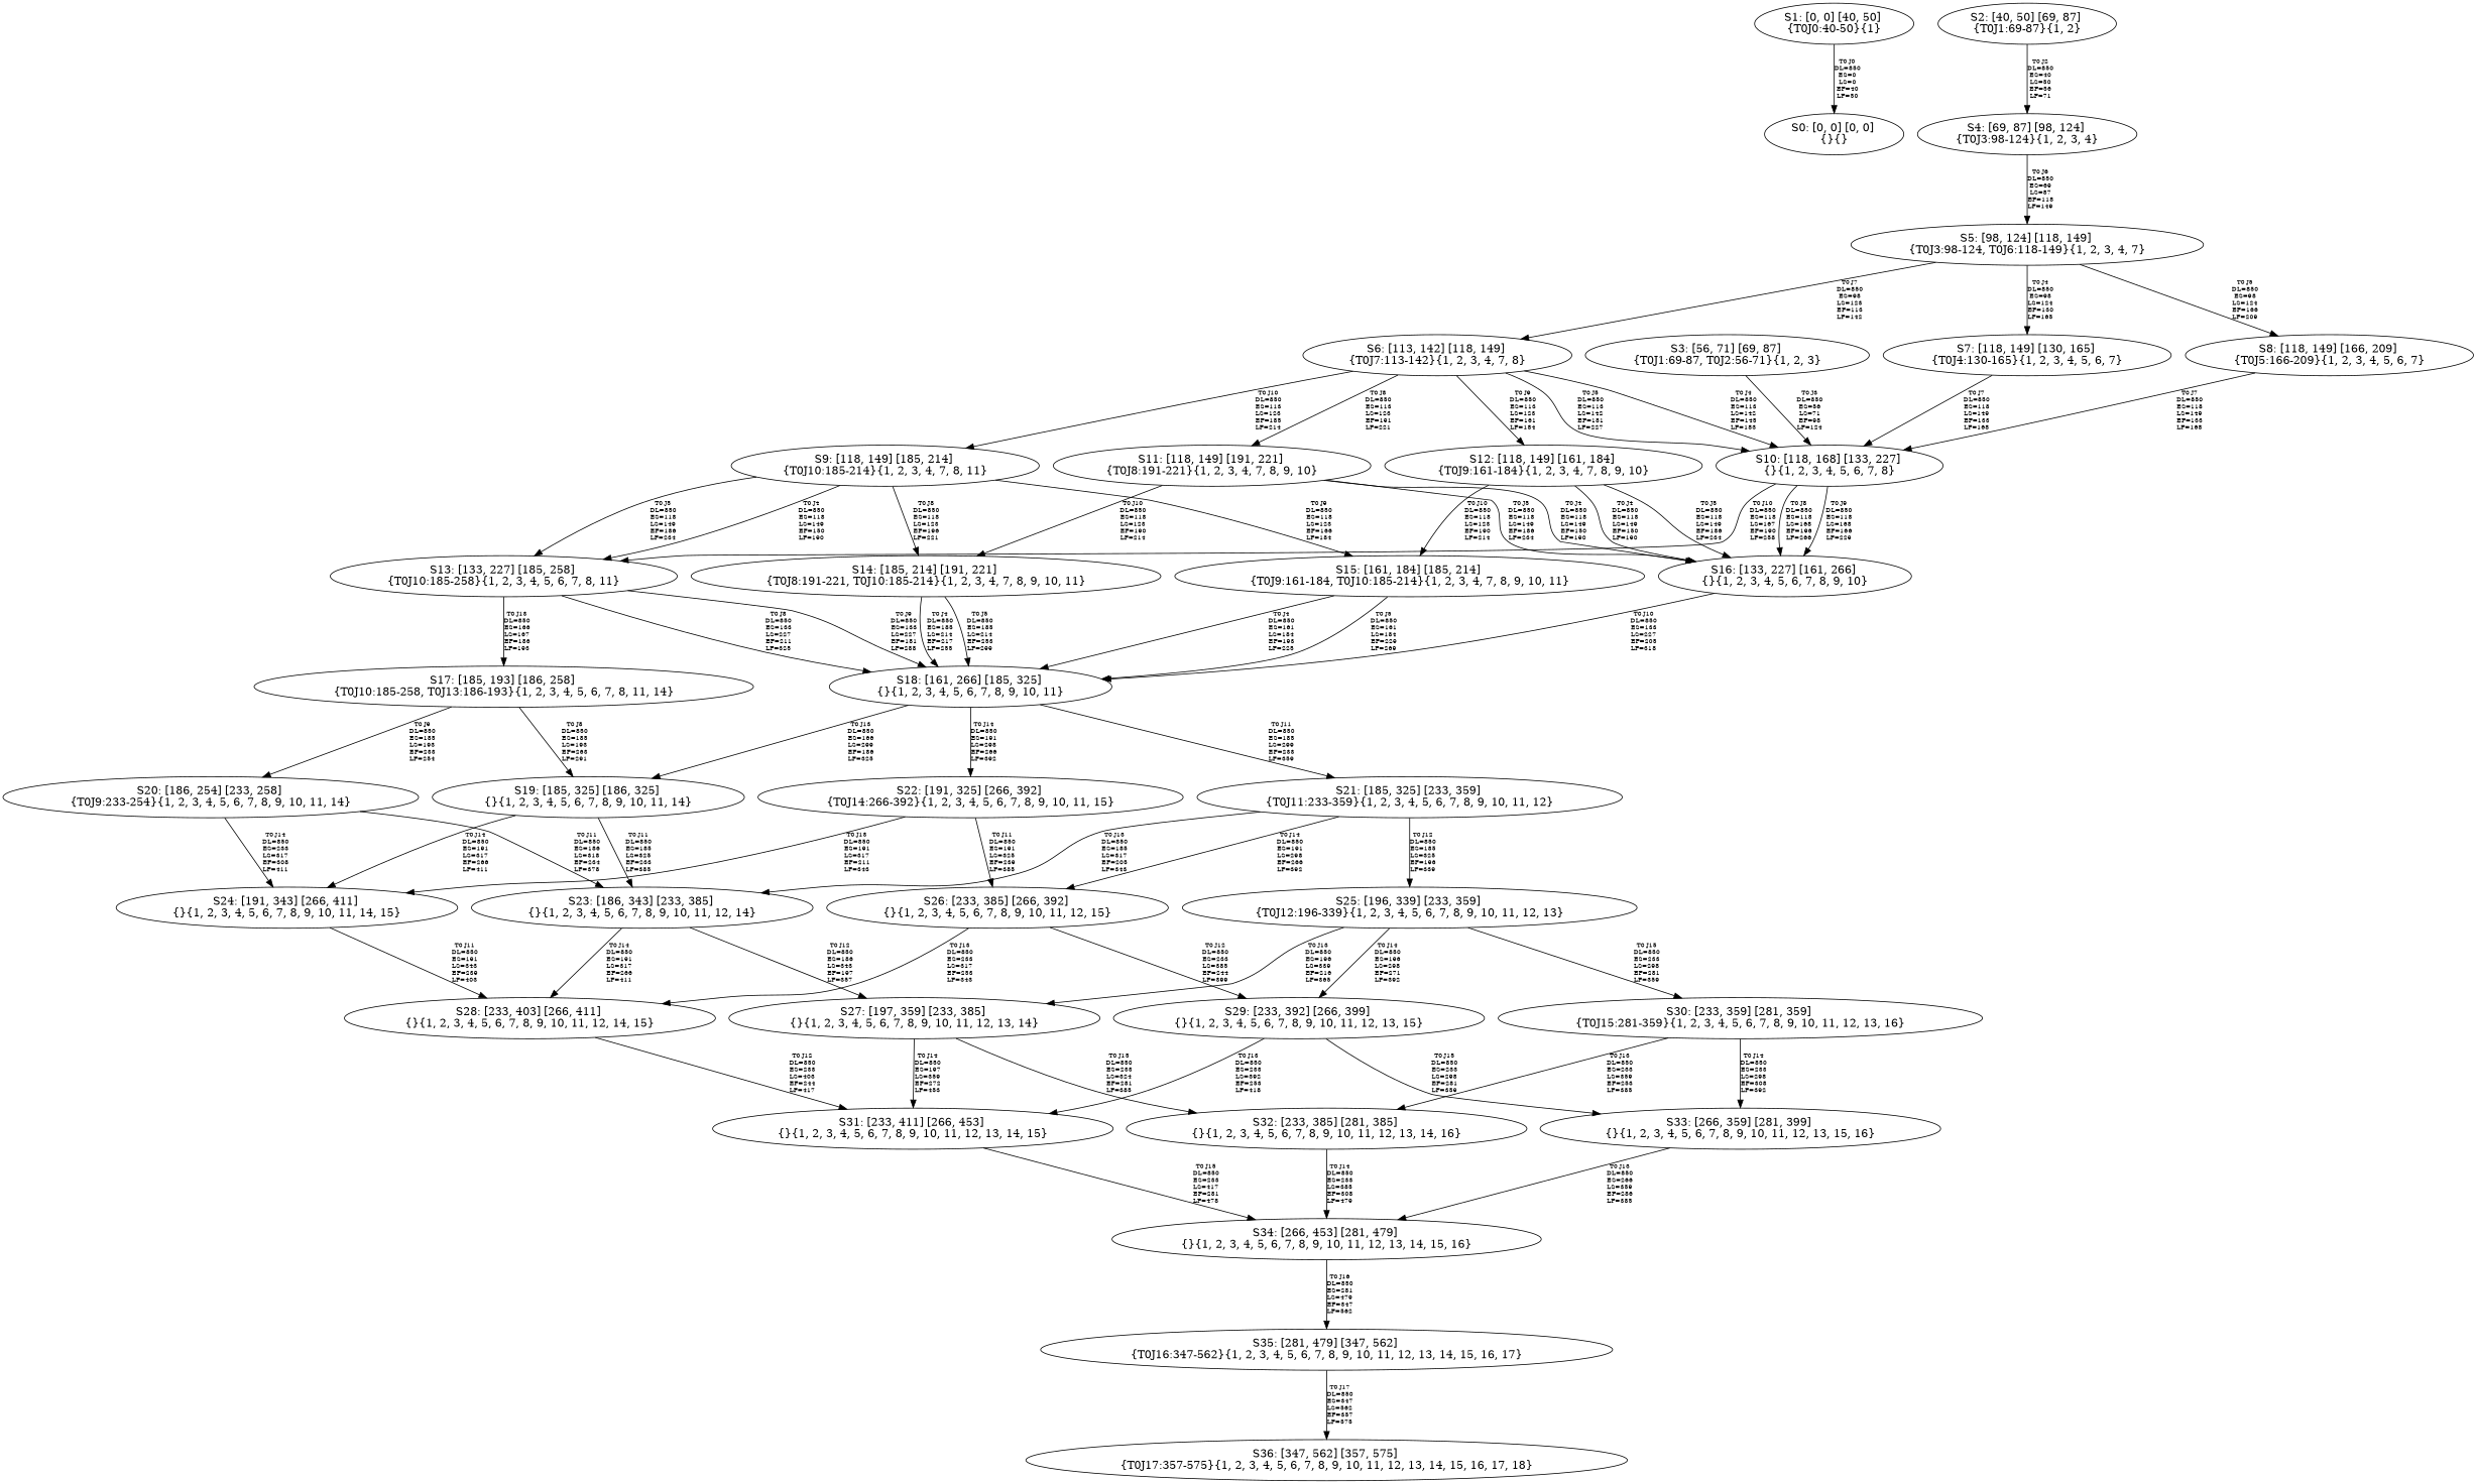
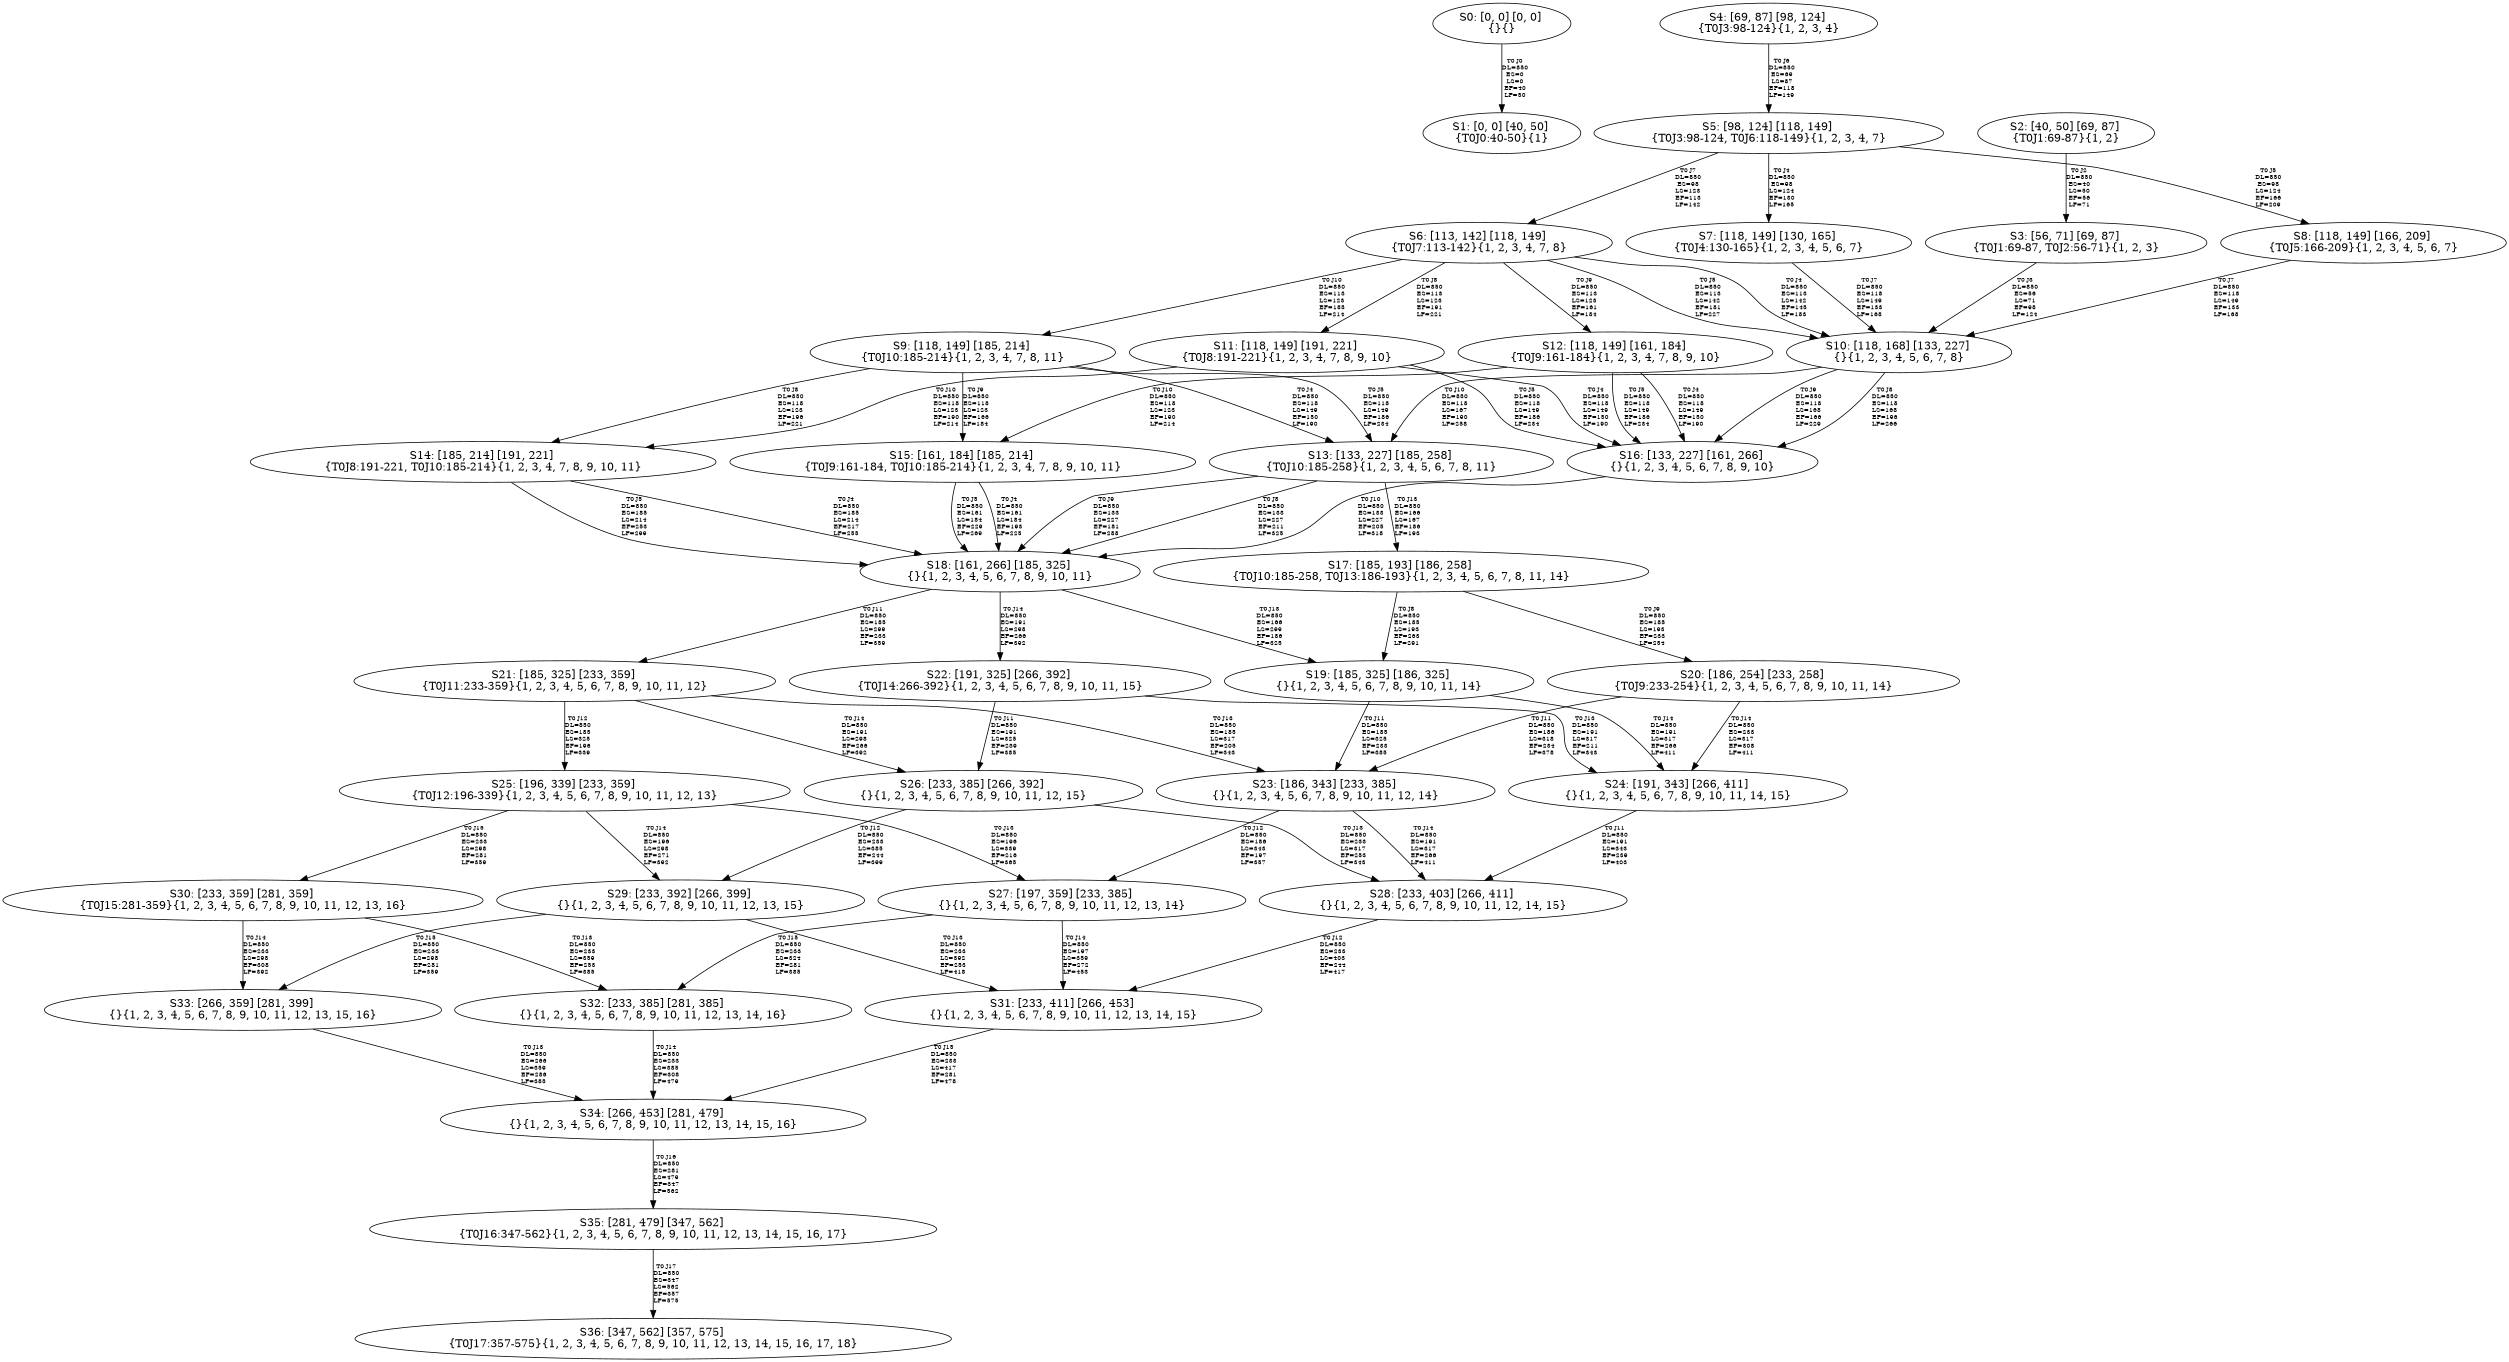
  digraph {
    edge [fontsize=8]
    n1 [label="S0: [0, 0] [0, 0] \n{}{}"]
    n2 [label="S1: [0, 0] [40, 50] \n{T0J0:40-50}{1}"]
    n3 [label="S2: [40, 50] [69, 87] \n{T0J1:69-87}{1, 2}"]
    n4 [label="S3: [56, 71] [69, 87] \n{T0J1:69-87, T0J2:56-71}{1, 2, 3}"]
    n5 [label="S10: [118, 168] [133, 227] \n{}{1, 2, 3, 4, 5, 6, 7, 8}"]
    n6 [label="S4: [69, 87] [98, 124] \n{T0J3:98-124}{1, 2, 3, 4}"]
    n7 [label="S5: [98, 124] [118, 149] \n{T0J3:98-124, T0J6:118-149}{1, 2, 3, 4, 7}"]
    n8 [label="S6: [113, 142] [118, 149] \n{T0J7:113-142}{1, 2, 3, 4, 7, 8}"]
    n9 [label="S7: [118, 149] [130, 165] \n{T0J4:130-165}{1, 2, 3, 4, 5, 6, 7}"]
    n10 [label="S8: [118, 149] [166, 209] \n{T0J5:166-209}{1, 2, 3, 4, 5, 6, 7}"]
    n11 [label="S9: [118, 149] [185, 214] \n{T0J10:185-214}{1, 2, 3, 4, 7, 8, 11}"]
    n12 [label="S11: [118, 149] [191, 221] \n{T0J8:191-221}{1, 2, 3, 4, 7, 8, 9, 10}"]
    n13 [label="S12: [118, 149] [161, 184] \n{T0J9:161-184}{1, 2, 3, 4, 7, 8, 9, 10}"]
    n14 [label="S13: [133, 227] [185, 258] \n{T0J10:185-258}{1, 2, 3, 4, 5, 6, 7, 8, 11}"]
    n15 [label="S14: [185, 214] [191, 221] \n{T0J8:191-221, T0J10:185-214}{1, 2, 3, 4, 7, 8, 9, 10, 11}"]
    n16 [label="S15: [161, 184] [185, 214] \n{T0J9:161-184, T0J10:185-214}{1, 2, 3, 4, 7, 8, 9, 10, 11}"]
    n17 [label="S16: [133, 227] [161, 266] \n{}{1, 2, 3, 4, 5, 6, 7, 8, 9, 10}"]
    n18 [label="S17: [185, 193] [186, 258] \n{T0J10:185-258, T0J13:186-193}{1, 2, 3, 4, 5, 6, 7, 8, 11, 14}"]
    n19 [label="S18: [161, 266] [185, 325] \n{}{1, 2, 3, 4, 5, 6, 7, 8, 9, 10, 11}"]
    n20 [label="S19: [185, 325] [186, 325] \n{}{1, 2, 3, 4, 5, 6, 7, 8, 9, 10, 11, 14}"]
    n21 [label="S20: [186, 254] [233, 258] \n{T0J9:233-254}{1, 2, 3, 4, 5, 6, 7, 8, 9, 10, 11, 14}"]
    n22 [label="S21: [185, 325] [233, 359] \n{T0J11:233-359}{1, 2, 3, 4, 5, 6, 7, 8, 9, 10, 11, 12}"]
    n23 [label="S22: [191, 325] [266, 392] \n{T0J14:266-392}{1, 2, 3, 4, 5, 6, 7, 8, 9, 10, 11, 15}"]
    n24 [label="S23: [186, 343] [233, 385] \n{}{1, 2, 3, 4, 5, 6, 7, 8, 9, 10, 11, 12, 14}"]
    n25 [label="S24: [191, 343] [266, 411] \n{}{1, 2, 3, 4, 5, 6, 7, 8, 9, 10, 11, 14, 15}"]
    n26 [label="S25: [196, 339] [233, 359] \n{T0J12:196-339}{1, 2, 3, 4, 5, 6, 7, 8, 9, 10, 11, 12, 13}"]
    n27 [label="S26: [233, 385] [266, 392] \n{}{1, 2, 3, 4, 5, 6, 7, 8, 9, 10, 11, 12, 15}"]
    n28 [label="S27: [197, 359] [233, 385] \n{}{1, 2, 3, 4, 5, 6, 7, 8, 9, 10, 11, 12, 13, 14}"]
    n29 [label="S28: [233, 403] [266, 411] \n{}{1, 2, 3, 4, 5, 6, 7, 8, 9, 10, 11, 12, 14, 15}"]
    n30 [label="S29: [233, 392] [266, 399] \n{}{1, 2, 3, 4, 5, 6, 7, 8, 9, 10, 11, 12, 13, 15}"]
    n31 [label="S30: [233, 359] [281, 359] \n{T0J15:281-359}{1, 2, 3, 4, 5, 6, 7, 8, 9, 10, 11, 12, 13, 16}"]
    n32 [label="S31: [233, 411] [266, 453] \n{}{1, 2, 3, 4, 5, 6, 7, 8, 9, 10, 11, 12, 13, 14, 15}"]
    n33 [label="S32: [233, 385] [281, 385] \n{}{1, 2, 3, 4, 5, 6, 7, 8, 9, 10, 11, 12, 13, 14, 16}"]
    n34 [label="S33: [266, 359] [281, 399] \n{}{1, 2, 3, 4, 5, 6, 7, 8, 9, 10, 11, 12, 13, 15, 16}"]
    n35 [label="S34: [266, 453] [281, 479] \n{}{1, 2, 3, 4, 5, 6, 7, 8, 9, 10, 11, 12, 13, 14, 15, 16}"]
    n36 [label="S35: [281, 479] [347, 562] \n{T0J16:347-562}{1, 2, 3, 4, 5, 6, 7, 8, 9, 10, 11, 12, 13, 14, 15, 16, 17}"]
    n37 [label="S36: [347, 562] [357, 575] \n{T0J17:357-575}{1, 2, 3, 4, 5, 6, 7, 8, 9, 10, 11, 12, 13, 14, 15, 16, 17, 18}"]
-   n2 -> n1 [label="T0 J0\nDL=850\nES=0\nLS=0\nEF=40\nLF=50"]
-   n3 -> n6 [label="T0 J2\nDL=850\nES=40\nLS=50\nEF=56\nLF=71"]
+   n1 -> n2 [label="T0 J0\nDL=850\nES=0\nLS=0\nEF=40\nLF=50"]
+   n3 -> n4 [label="T0 J2\nDL=850\nES=40\nLS=50\nEF=56\nLF=71"]
    n4 -> n5 [label="T0 J3\nDL=850\nES=56\nLS=71\nEF=98\nLF=124"]
    n5 -> n14 [label="T0 J10\nDL=850\nES=118\nLS=167\nEF=190\nLF=258"]
    n5 -> n17 [label="T0 J8\nDL=850\nES=118\nLS=168\nEF=196\nLF=266"]
    n5 -> n17 [label="T0 J9\nDL=850\nES=118\nLS=168\nEF=166\nLF=229"]
    n6 -> n7 [label="T0 J6\nDL=850\nES=69\nLS=87\nEF=118\nLF=149"]
    n7 -> n8 [label="T0 J7\nDL=850\nES=98\nLS=123\nEF=113\nLF=142"]
    n7 -> n9 [label="T0 J4\nDL=850\nES=98\nLS=124\nEF=130\nLF=165"]
    n7 -> n10 [label="T0 J5\nDL=850\nES=98\nLS=124\nEF=166\nLF=209"]
    n8 -> n5 [label="T0 J4\nDL=850\nES=113\nLS=142\nEF=145\nLF=183"]
    n8 -> n5 [label="T0 J5\nDL=850\nES=113\nLS=142\nEF=181\nLF=227"]
    n8 -> n11 [label="T0 J10\nDL=850\nES=113\nLS=123\nEF=185\nLF=214"]
    n8 -> n12 [label="T0 J8\nDL=850\nES=113\nLS=123\nEF=191\nLF=221"]
    n8 -> n13 [label="T0 J9\nDL=850\nES=113\nLS=123\nEF=161\nLF=184"]
    n9 -> n5 [label="T0 J7\nDL=850\nES=118\nLS=149\nEF=133\nLF=168"]
    n10 -> n5 [label="T0 J7\nDL=850\nES=118\nLS=149\nEF=133\nLF=168"]
    n11 -> n14 [label="T0 J4\nDL=850\nES=118\nLS=149\nEF=150\nLF=190"]
    n11 -> n14 [label="T0 J5\nDL=850\nES=118\nLS=149\nEF=186\nLF=234"]
    n11 -> n15 [label="T0 J8\nDL=850\nES=118\nLS=123\nEF=196\nLF=221"]
    n11 -> n16 [label="T0 J9\nDL=850\nES=118\nLS=123\nEF=166\nLF=184"]
    n12 -> n15 [label="T0 J10\nDL=850\nES=118\nLS=123\nEF=190\nLF=214"]
    n12 -> n17 [label="T0 J4\nDL=850\nES=118\nLS=149\nEF=150\nLF=190"]
    n12 -> n17 [label="T0 J5\nDL=850\nES=118\nLS=149\nEF=186\nLF=234"]
    n13 -> n16 [label="T0 J10\nDL=850\nES=118\nLS=123\nEF=190\nLF=214"]
    n13 -> n17 [label="T0 J4\nDL=850\nES=118\nLS=149\nEF=150\nLF=190"]
    n13 -> n17 [label="T0 J5\nDL=850\nES=118\nLS=149\nEF=186\nLF=234"]
    n14 -> n18 [label="T0 J13\nDL=850\nES=166\nLS=167\nEF=186\nLF=193"]
    n14 -> n19 [label="T0 J8\nDL=850\nES=133\nLS=227\nEF=211\nLF=325"]
    n14 -> n19 [label="T0 J9\nDL=850\nES=133\nLS=227\nEF=181\nLF=288"]
    n15 -> n19 [label="T0 J4\nDL=850\nES=185\nLS=214\nEF=217\nLF=255"]
    n15 -> n19 [label="T0 J5\nDL=850\nES=185\nLS=214\nEF=253\nLF=299"]
    n16 -> n19 [label="T0 J4\nDL=850\nES=161\nLS=184\nEF=193\nLF=225"]
    n16 -> n19 [label="T0 J5\nDL=850\nES=161\nLS=184\nEF=229\nLF=269"]
    n17 -> n19 [label="T0 J10\nDL=850\nES=133\nLS=227\nEF=205\nLF=318"]
    n18 -> n20 [label="T0 J8\nDL=850\nES=185\nLS=193\nEF=263\nLF=291"]
    n18 -> n21 [label="T0 J9\nDL=850\nES=185\nLS=193\nEF=233\nLF=254"]
    n19 -> n20 [label="T0 J13\nDL=850\nES=166\nLS=299\nEF=186\nLF=325"]
    n19 -> n22 [label="T0 J11\nDL=850\nES=185\nLS=299\nEF=233\nLF=359"]
    n19 -> n23 [label="T0 J14\nDL=850\nES=191\nLS=298\nEF=266\nLF=392"]
    n20 -> n24 [label="T0 J11\nDL=850\nES=185\nLS=325\nEF=233\nLF=385"]
    n20 -> n25 [label="T0 J14\nDL=850\nES=191\nLS=317\nEF=266\nLF=411"]
    n21 -> n24 [label="T0 J11\nDL=850\nES=186\nLS=318\nEF=234\nLF=378"]
    n21 -> n25 [label="T0 J14\nDL=850\nES=233\nLS=317\nEF=308\nLF=411"]
    n22 -> n24 [label="T0 J13\nDL=850\nES=185\nLS=317\nEF=205\nLF=343"]
    n22 -> n26 [label="T0 J12\nDL=850\nES=185\nLS=325\nEF=196\nLF=339"]
    n22 -> n27 [label="T0 J14\nDL=850\nES=191\nLS=298\nEF=266\nLF=392"]
    n23 -> n25 [label="T0 J13\nDL=850\nES=191\nLS=317\nEF=211\nLF=343"]
    n23 -> n27 [label="T0 J11\nDL=850\nES=191\nLS=325\nEF=239\nLF=385"]
    n24 -> n28 [label="T0 J12\nDL=850\nES=186\nLS=343\nEF=197\nLF=357"]
    n24 -> n29 [label="T0 J14\nDL=850\nES=191\nLS=317\nEF=266\nLF=411"]
    n25 -> n29 [label="T0 J11\nDL=850\nES=191\nLS=343\nEF=239\nLF=403"]
    n26 -> n28 [label="T0 J13\nDL=850\nES=196\nLS=339\nEF=216\nLF=365"]
    n26 -> n30 [label="T0 J14\nDL=850\nES=196\nLS=298\nEF=271\nLF=392"]
    n26 -> n31 [label="T0 J15\nDL=850\nES=233\nLS=298\nEF=281\nLF=359"]
    n27 -> n29 [label="T0 J13\nDL=850\nES=233\nLS=317\nEF=253\nLF=343"]
    n27 -> n30 [label="T0 J12\nDL=850\nES=233\nLS=385\nEF=244\nLF=399"]
    n28 -> n32 [label="T0 J14\nDL=850\nES=197\nLS=359\nEF=272\nLF=453"]
    n28 -> n33 [label="T0 J15\nDL=850\nES=233\nLS=324\nEF=281\nLF=385"]
    n29 -> n32 [label="T0 J12\nDL=850\nES=233\nLS=403\nEF=244\nLF=417"]
    n30 -> n32 [label="T0 J13\nDL=850\nES=233\nLS=392\nEF=253\nLF=418"]
    n30 -> n34 [label="T0 J15\nDL=850\nES=233\nLS=298\nEF=281\nLF=359"]
    n31 -> n33 [label="T0 J13\nDL=850\nES=233\nLS=359\nEF=253\nLF=385"]
    n31 -> n34 [label="T0 J14\nDL=850\nES=233\nLS=298\nEF=308\nLF=392"]
    n32 -> n35 [label="T0 J15\nDL=850\nES=233\nLS=417\nEF=281\nLF=478"]
    n33 -> n35 [label="T0 J14\nDL=850\nES=233\nLS=385\nEF=308\nLF=479"]
    n34 -> n35 [label="T0 J13\nDL=850\nES=266\nLS=359\nEF=286\nLF=385"]
    n35 -> n36 [label="T0 J16\nDL=850\nES=281\nLS=479\nEF=347\nLF=562"]
    n36 -> n37 [label="T0 J17\nDL=850\nES=347\nLS=562\nEF=357\nLF=575"]
  }
